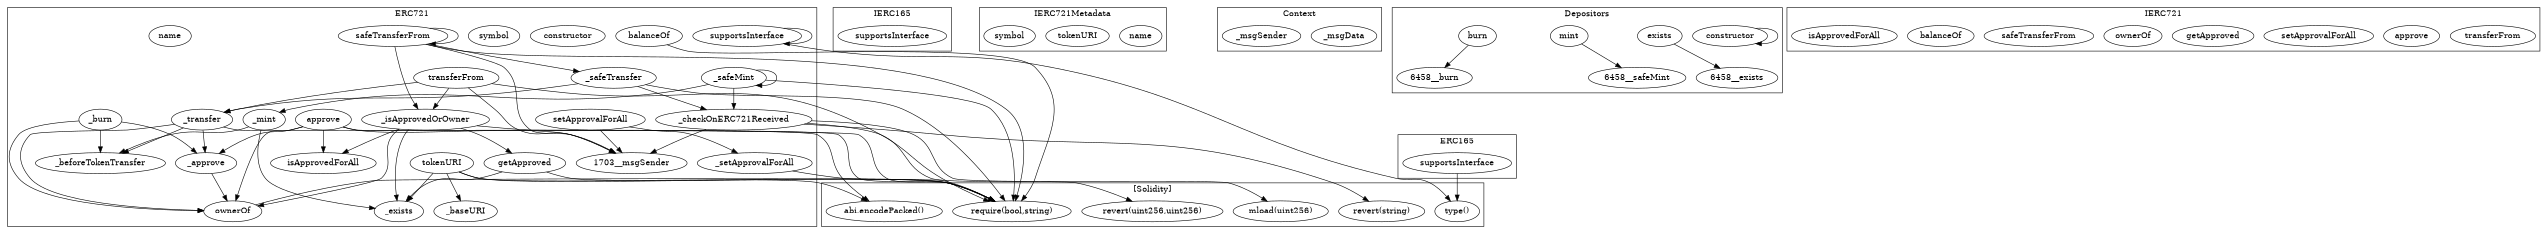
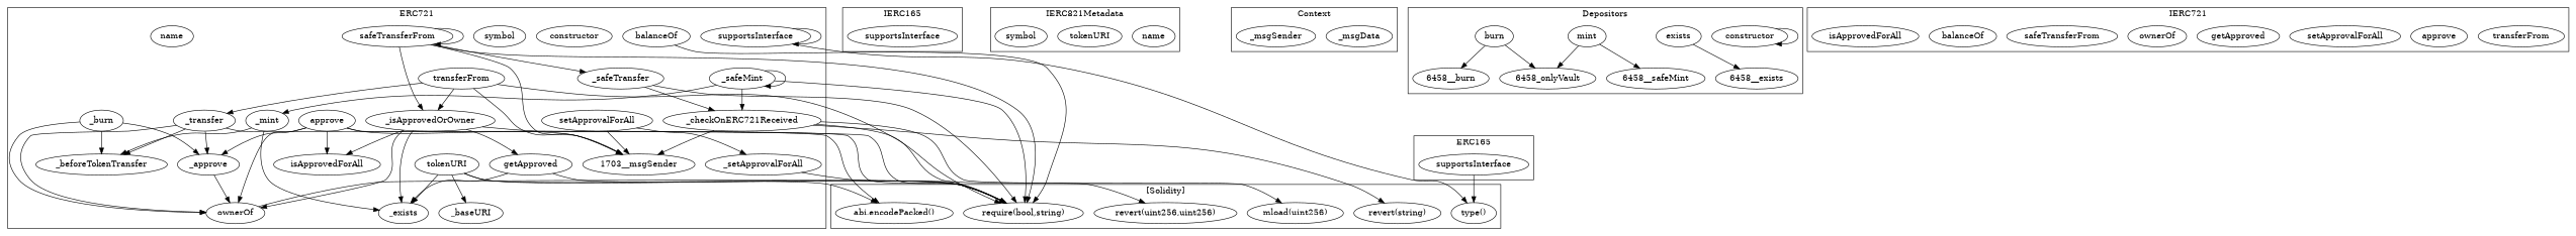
  strict digraph {
    n1 [label=setApprovalForAll]
    n2 [label=_setApprovalForAll]
    "1703__msgSender"
    n4 [label=supportsInterface]
    n5 [label=safeTransferFrom]
    n6 [label=_isApprovedOrOwner]
    n7 [label=_safeTransfer]
    n8 [label=isApprovedForAll]
    n9 [label=constructor]
    n10 [label=_mint]
    n11 [label=_beforeTokenTransfer]
    n12 [label=_exists]
    n13 [label=_checkOnERC721Received]
    n14 [label=symbol]
    n15 [label=tokenURI]
    n16 [label=_baseURI]
    n17 [label=_transfer]
    n18 [label=ownerOf]
    n19 [label=_approve]
    n20 [label=approve]
    n21 [label=balanceOf]
    n22 [label=getApproved]
    n23 [label=_safeMint]
    n24 [label=transferFrom]
    n25 [label=name]
    n26 [label=_burn]
    n27 [label=supportsInterface]
    n28 [label=name]
    n29 [label=tokenURI]
    n30 [label=symbol]
    n31 [label=_msgData]
    n32 [label=_msgSender]
    n33 [label=supportsInterface]
    n34 [label=constructor]
    n35 [label=mint]
+   "6458_onlyVault"
    "6458__safeMint"
    n38 [label=exists]
    "6458__exists"
    n40 [label=burn]
    "6458__burn"
    n42 [label=transferFrom]
    n43 [label=approve]
    n44 [label=setApprovalForAll]
    n45 [label=getApproved]
    n46 [label=ownerOf]
    n47 [label=safeTransferFrom]
    n48 [label=balanceOf]
    n49 [label=isApprovedForAll]
    "type()"
    "require(bool,string)"
    "revert(uint256,uint256)"
    "mload(uint256)"
    "revert(string)"
    "abi.encodePacked()"
    subgraph cluster_1 {
      label=ERC721
      n1
      n2
      "1703__msgSender"
      n4
      n5
      n6
      n7
      n8
      n9
      n10
      n11
      n12
      n13
      n14
      n15
      n16
      n17
      n18
      n19
      n20
      n21
      n22
      n23
      n24
      n25
      n26
    }
    subgraph cluster_2 {
      label=IERC165
      n27
    }
    subgraph cluster_3 {
-     label=IERC721Metadata
+     label=IERC821Metadata
      n28
      n29
      n30
    }
    subgraph cluster_4 {
      label=Context
      n31
      n32
    }
    subgraph cluster_5 {
      label=ERC165
      n33
    }
    subgraph cluster_6 {
      label=Depositors
      n34
      n35
+     "6458_onlyVault"
      "6458__safeMint"
      n38
      "6458__exists"
      n40
      "6458__burn"
    }
    subgraph cluster_7 {
      label=IERC721
      n42
      n43
      n44
      n45
      n46
      n47
      n48
      n49
    }
    subgraph cluster_8 {
      label="[Solidity]"
      "type()"
      "require(bool,string)"
      "revert(uint256,uint256)"
      "mload(uint256)"
      "revert(string)"
      "abi.encodePacked()"
    }
    n1 -> n2
    n1 -> "1703__msgSender"
    n2 -> "require(bool,string)"
    n4 -> n4
    n4 -> "type()"
    n5 -> "1703__msgSender"
    n5 -> n5
    n5 -> n6
    n5 -> n7
    n5 -> "require(bool,string)"
    n6 -> n8
    n6 -> n12
    n6 -> n18
    n6 -> n22
    n6 -> "require(bool,string)"
    n7 -> n13
-   n7 -> n17
    n7 -> "require(bool,string)"
    n10 -> n11
    n10 -> n12
    n13 -> "1703__msgSender"
    n13 -> "revert(uint256,uint256)"
    n13 -> "mload(uint256)"
    n13 -> "revert(string)"
    n15 -> n12
    n15 -> n16
    n15 -> "require(bool,string)"
    n15 -> "abi.encodePacked()"
    n17 -> n11
    n17 -> n18
    n17 -> n19
    n17 -> "abi.encodePacked()"
    n18 -> "require(bool,string)"
    n19 -> n18
    n20 -> "1703__msgSender"
    n20 -> n8
    n20 -> n18
    n20 -> n19
    n20 -> "require(bool,string)"
    n21 -> "require(bool,string)"
    n22 -> n12
    n22 -> "require(bool,string)"
    n23 -> n10
    n23 -> n13
    n23 -> n23
    n23 -> "require(bool,string)"
    n24 -> "1703__msgSender"
    n24 -> n6
    n24 -> n17
    n24 -> "require(bool,string)"
    n26 -> n11
    n26 -> n18
    n26 -> n19
    n33 -> "type()"
    n34 -> n34
+   n35 -> "6458_onlyVault"
    n35 -> "6458__safeMint"
    n38 -> "6458__exists"
+   n40 -> "6458_onlyVault"
    n40 -> "6458__burn"
  }
